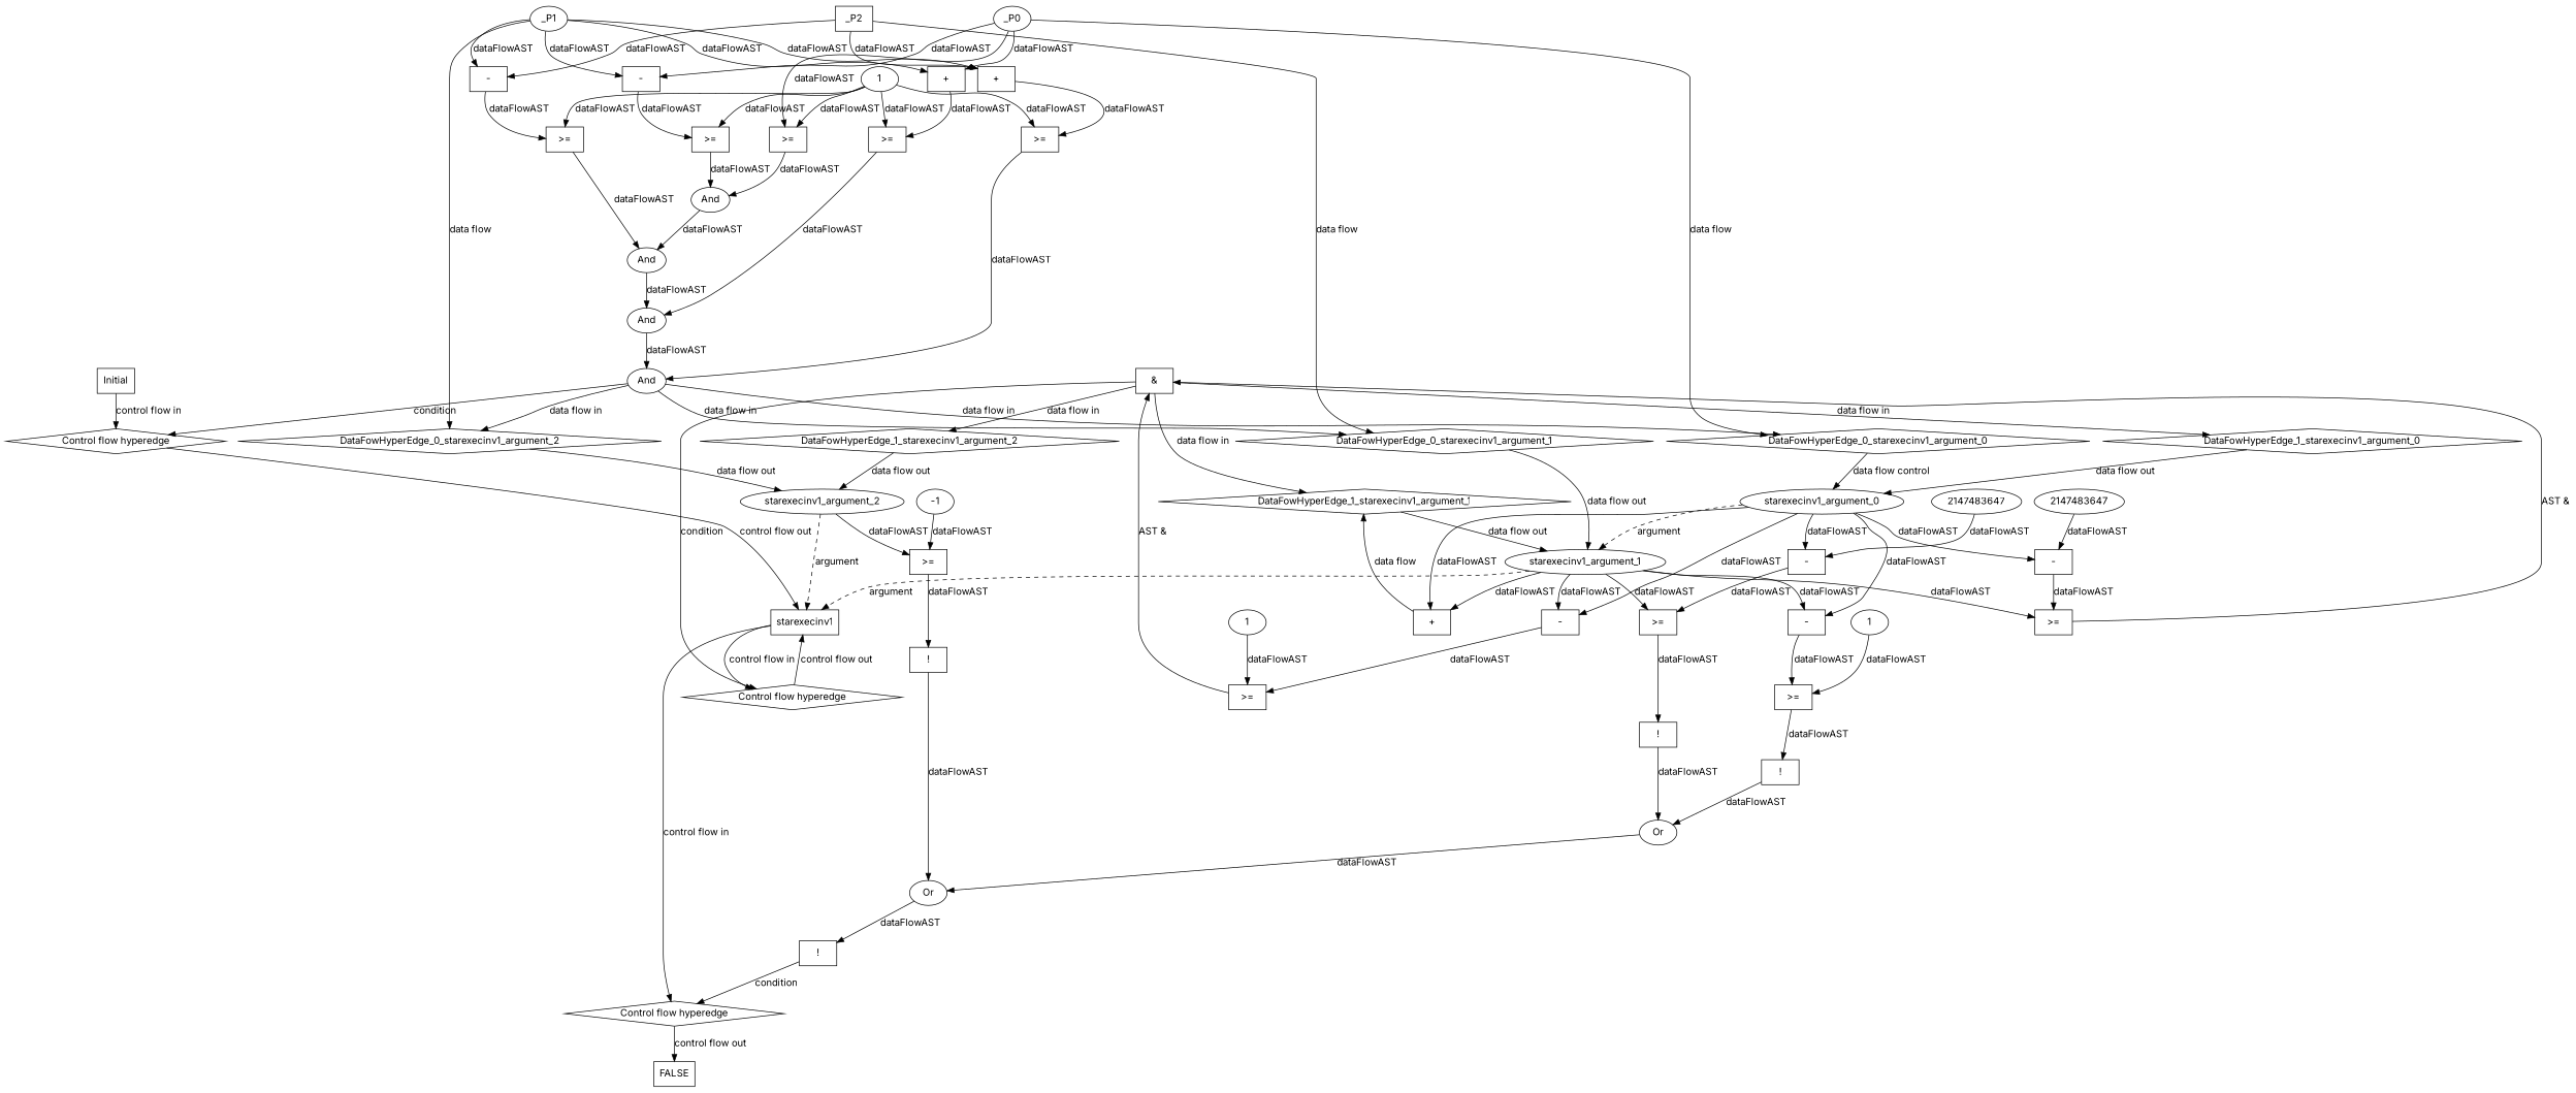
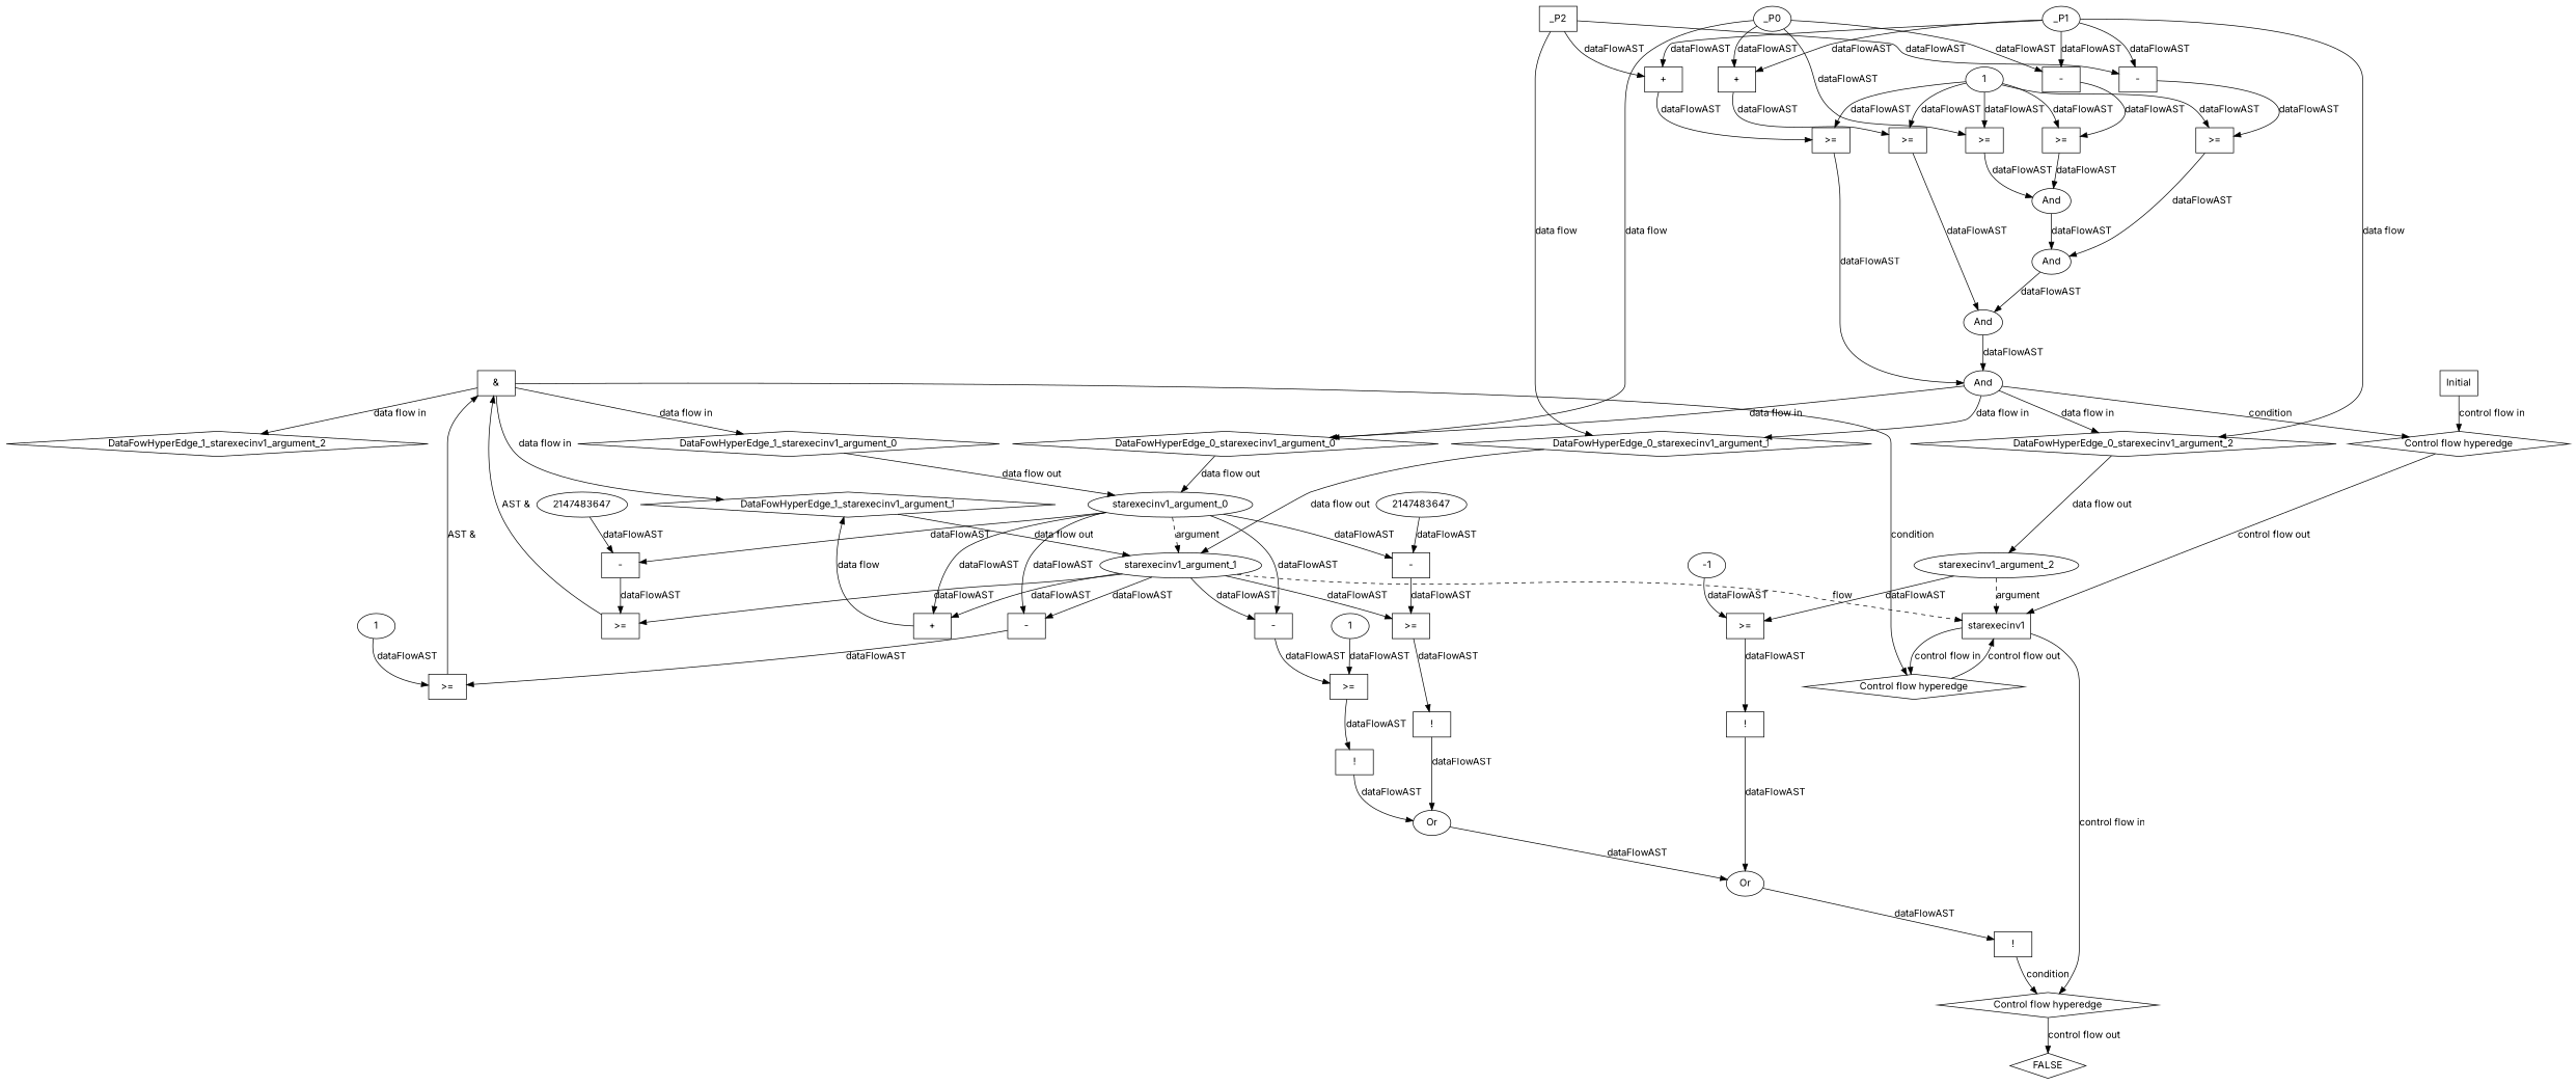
  digraph {
    fontname=Inter
    node [fontname=Inter shape=rect]
    edge [fontname=Inter]
    n1 [label=starexecinv1 nodeName=starexecinv1]
    n2 [label="Control flow hyperedge" nodeName=ControlFowHyperEdge_1 shape=diamond]
    n3 [label="Control flow hyperedge" nodeName=ControlFowHyperEdge_2 shape=diamond]
-   n4 [label=FALSE nodeName=FALSE]
+   n4 [label=FALSE nodeName=FALSE shape=diamond]
    n5 [label=Initial nodeName=Initial]
    n6 [label="Control flow hyperedge" nodeName=ControlFowHyperEdge_0 shape=diamond]
    n7 [label=starexecinv1_argument_0 nodeName=argument0 shape=oval]
    n8 [label="-" nodeName=xxxstarexecinv1___starexecinv1_1xxxguard_0_node_1]
    n9 [label="-" nodeName=xxxstarexecinv1___starexecinv1_1xxxguard1_node_2]
    n10 [label="+" nodeName=xxxstarexecinv1___starexecinv1_1xxxdataFlow_0_node_0]
    n11 [label="-" nodeName=xxxFALSE___starexecinv1_2xxxguard_0_node_5]
    n12 [label="-" nodeName=xxxFALSE___starexecinv1_2xxxguard_0_node_12]
    n13 [label=starexecinv1_argument_1 nodeName=argument1 shape=oval]
    n14 [label=">=" nodeName=xxxstarexecinv1___starexecinv1_1xxxguard_0_node_0]
    n15 [label=">=" nodeName=xxxstarexecinv1___starexecinv1_1xxxguard1_node_0]
    n16 [label=DataFowHyperEdge_1_starexecinv1_argument_1 nodeName=DataFowHyperEdge_1_starexecinv1_argument_1 shape=diamond]
    n17 [label=">=" nodeName=xxxFALSE___starexecinv1_2xxxguard_0_node_4]
    n18 [label=">=" nodeName=xxxFALSE___starexecinv1_2xxxguard_0_node_10]
    n19 [label="&" nodeName=xxxstarexecinv1___starexecinv1_1xxx_and]
    n20 [label="!" nodeName=xxxFALSE___starexecinv1_2xxxguard_0_node_9]
    n21 [label=starexecinv1_argument_2 nodeName=argument2 shape=oval]
    n22 [label=">=" nodeName=xxxFALSE___starexecinv1_2xxxguard_0_node_16]
    n23 [label="!" nodeName=xxxFALSE___starexecinv1_2xxxguard_0_node_15]
    n24 [label=And nodeName=xxxstarexecinv1___Initial_0xxxguard_0_node_0 shape=""]
    n25 [label=DataFowHyperEdge_0_starexecinv1_argument_0 nodeName=DataFowHyperEdge_0_starexecinv1_argument_0 shape=diamond]
    n26 [label=DataFowHyperEdge_0_starexecinv1_argument_1 nodeName=DataFowHyperEdge_0_starexecinv1_argument_1 shape=diamond]
    n27 [label=DataFowHyperEdge_0_starexecinv1_argument_2 nodeName=DataFowHyperEdge_0_starexecinv1_argument_2 shape=diamond]
    n28 [label=And nodeName=xxxstarexecinv1___Initial_0xxxguard_0_node_1 shape=""]
    n29 [label=And nodeName=xxxstarexecinv1___Initial_0xxxguard_0_node_2 shape=""]
    n30 [label=And nodeName=xxxstarexecinv1___Initial_0xxxguard_0_node_3 shape=""]
    n31 [label=">=" nodeName=xxxstarexecinv1___Initial_0xxxguard_0_node_4]
    n32 [label=1 nodeName=xxxstarexecinv1___Initial_0xxxguard_0_node_6 shape=""]
    n33 [label=">=" nodeName=xxxstarexecinv1___Initial_0xxxguard_0_node_7]
    n34 [label=">=" nodeName=xxxstarexecinv1___Initial_0xxxguard_0_node_12]
    n35 [label=">=" nodeName=xxxstarexecinv1___Initial_0xxxguard_0_node_17]
    n36 [label=">=" nodeName=xxxstarexecinv1___Initial_0xxxguard_0_node_22]
    n37 [label="-" nodeName=xxxstarexecinv1___Initial_0xxxguard_0_node_8]
    n38 [label="-" nodeName=xxxstarexecinv1___Initial_0xxxguard_0_node_13]
    n39 [label="+" nodeName=xxxstarexecinv1___Initial_0xxxguard_0_node_18]
    n40 [label="+" nodeName=xxxstarexecinv1___Initial_0xxxguard_0_node_23]
    n41 [label=_P0 nodeName=xxxstarexecinv1___Initial_0xxxdataFlow_0_node_0 shape=""]
    n42 [label=_P1 nodeName=xxxstarexecinv1___Initial_0xxxdataFlow2_node_0 shape=""]
    n43 [label=_P2 nodeName=xxxstarexecinv1___Initial_0xxxdataFlow1_node_0 shape=box]
    n44 [label=DataFowHyperEdge_1_starexecinv1_argument_0 nodeName=DataFowHyperEdge_1_starexecinv1_argument_0 shape=diamond]
    n45 [label=DataFowHyperEdge_1_starexecinv1_argument_2 nodeName=DataFowHyperEdge_1_starexecinv1_argument_2 shape=diamond]
    n46 [label=1 nodeName=xxxstarexecinv1___starexecinv1_1xxxguard_0_node_4 shape=""]
    n47 [label=2147483647 nodeName=xxxstarexecinv1___starexecinv1_1xxxguard1_node_3 shape=""]
    n48 [label="!" nodeName=xxxFALSE___starexecinv1_2xxxguard_0_node_0]
    n49 [label=Or nodeName=xxxFALSE___starexecinv1_2xxxguard_0_node_1 shape=""]
    n50 [label=Or nodeName=xxxFALSE___starexecinv1_2xxxguard_0_node_2 shape=""]
    n51 [label="!" nodeName=xxxFALSE___starexecinv1_2xxxguard_0_node_3]
    n52 [label=1 nodeName=xxxFALSE___starexecinv1_2xxxguard_0_node_8 shape=""]
    n53 [label=2147483647 nodeName=xxxFALSE___starexecinv1_2xxxguard_0_node_13 shape=""]
    n54 [label=-1 nodeName=xxxFALSE___starexecinv1_2xxxguard_0_node_17 shape=""]
    n1 -> n2 [label="control flow in"]
    n1 -> n3 [label="control flow in"]
    n2 -> n1 [label="control flow out"]
    n3 -> n4 [label="control flow out"]
    n5 -> n6 [label="control flow in"]
    n6 -> n1 [label="control flow out"]
    n7 -> n8 [label=dataFlowAST]
    n7 -> n9 [label=dataFlowAST]
    n7 -> n10 [label=dataFlowAST]
    n7 -> n11 [label=dataFlowAST]
    n7 -> n12 [label=dataFlowAST]
    n7 -> n13 [label=argument style=dashed]
    n8 -> n14 [label=dataFlowAST]
    n9 -> n15 [label=dataFlowAST]
    n10 -> n16 [label="data flow"]
    n11 -> n17 [label=dataFlowAST]
    n12 -> n18 [label=dataFlowAST]
-   n13 -> n1 [label=argument style=dashed]
+   n13 -> n1 [label=flow style=dashed]
    n13 -> n8 [label=dataFlowAST]
    n13 -> n10 [label=dataFlowAST]
    n13 -> n11 [label=dataFlowAST]
    n13 -> n15 [label=dataFlowAST]
    n13 -> n18 [label=dataFlowAST]
    n14 -> n19 [label="AST &"]
    n15 -> n19 [label="AST &"]
    n16 -> n13 [label="data flow out"]
    n17 -> n51 [label=dataFlowAST]
    n18 -> n20 [label=dataFlowAST]
    n19 -> n2 [label=condition]
    n19 -> n16 [label="data flow in"]
    n19 -> n44 [label="data flow in"]
    n19 -> n45 [label="data flow in"]
    n20 -> n50 [label=dataFlowAST]
    n21 -> n1 [label=argument style=dashed]
    n21 -> n22 [label=dataFlowAST]
    n22 -> n23 [label=dataFlowAST]
    n23 -> n49 [label=dataFlowAST]
    n24 -> n6 [label=condition]
    n24 -> n25 [label="data flow in"]
    n24 -> n26 [label="data flow in"]
    n24 -> n27 [label="data flow in"]
-   n25 -> n7 [label="data flow control"]
+   n25 -> n7 [label="data flow out"]
    n26 -> n13 [label="data flow out"]
    n27 -> n21 [label="data flow out"]
    n28 -> n24 [label=dataFlowAST]
    n29 -> n28 [label=dataFlowAST]
    n30 -> n29 [label=dataFlowAST]
    n31 -> n30 [label=dataFlowAST]
    n32 -> n31 [label=dataFlowAST]
    n32 -> n33 [label=dataFlowAST]
    n32 -> n34 [label=dataFlowAST]
    n32 -> n35 [label=dataFlowAST]
    n32 -> n36 [label=dataFlowAST]
    n33 -> n30 [label=dataFlowAST]
    n34 -> n29 [label=dataFlowAST]
    n35 -> n28 [label=dataFlowAST]
    n36 -> n24 [label=dataFlowAST]
    n37 -> n33 [label=dataFlowAST]
    n38 -> n34 [label=dataFlowAST]
    n39 -> n35 [label=dataFlowAST]
    n40 -> n36 [label=dataFlowAST]
    n41 -> n25 [label="data flow"]
    n41 -> n31 [label=dataFlowAST]
    n41 -> n37 [label=dataFlowAST]
    n41 -> n39 [label=dataFlowAST]
    n42 -> n27 [label="data flow"]
    n42 -> n37 [label=dataFlowAST]
    n42 -> n38 [label=dataFlowAST]
    n42 -> n39 [label=dataFlowAST]
    n42 -> n40 [label=dataFlowAST]
    n43 -> n26 [label="data flow"]
    n43 -> n38 [label=dataFlowAST]
    n43 -> n40 [label=dataFlowAST]
    n44 -> n7 [label="data flow out"]
-   n45 -> n21 [label="data flow out"]
    n46 -> n14 [label=dataFlowAST]
    n47 -> n9 [label=dataFlowAST]
    n48 -> n3 [label=condition]
    n49 -> n48 [label=dataFlowAST]
    n50 -> n49 [label=dataFlowAST]
    n51 -> n50 [label=dataFlowAST]
    n52 -> n17 [label=dataFlowAST]
    n53 -> n12 [label=dataFlowAST]
    n54 -> n22 [label=dataFlowAST]
  }
